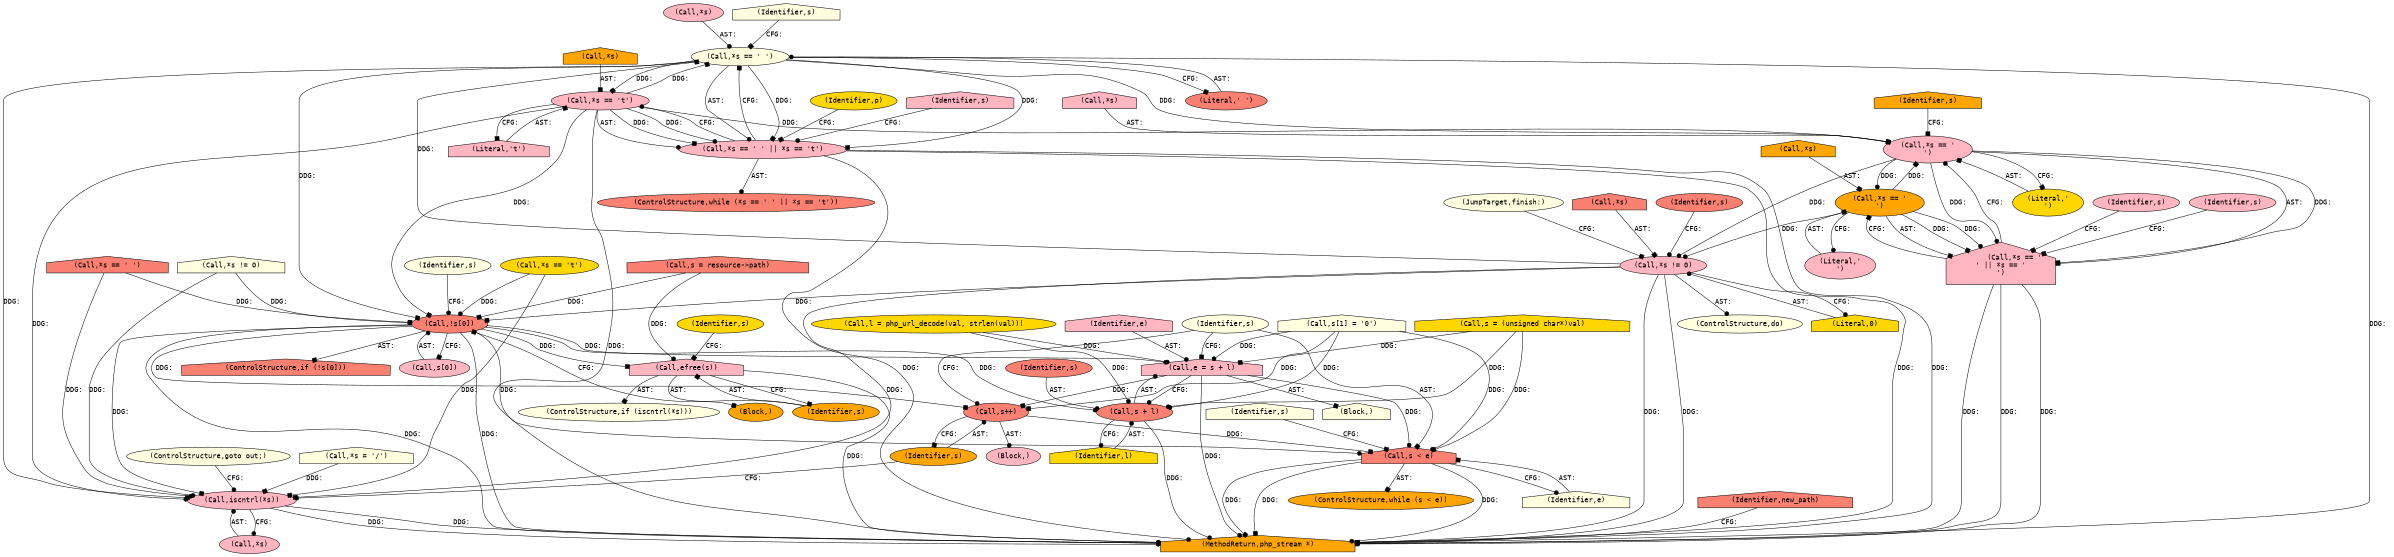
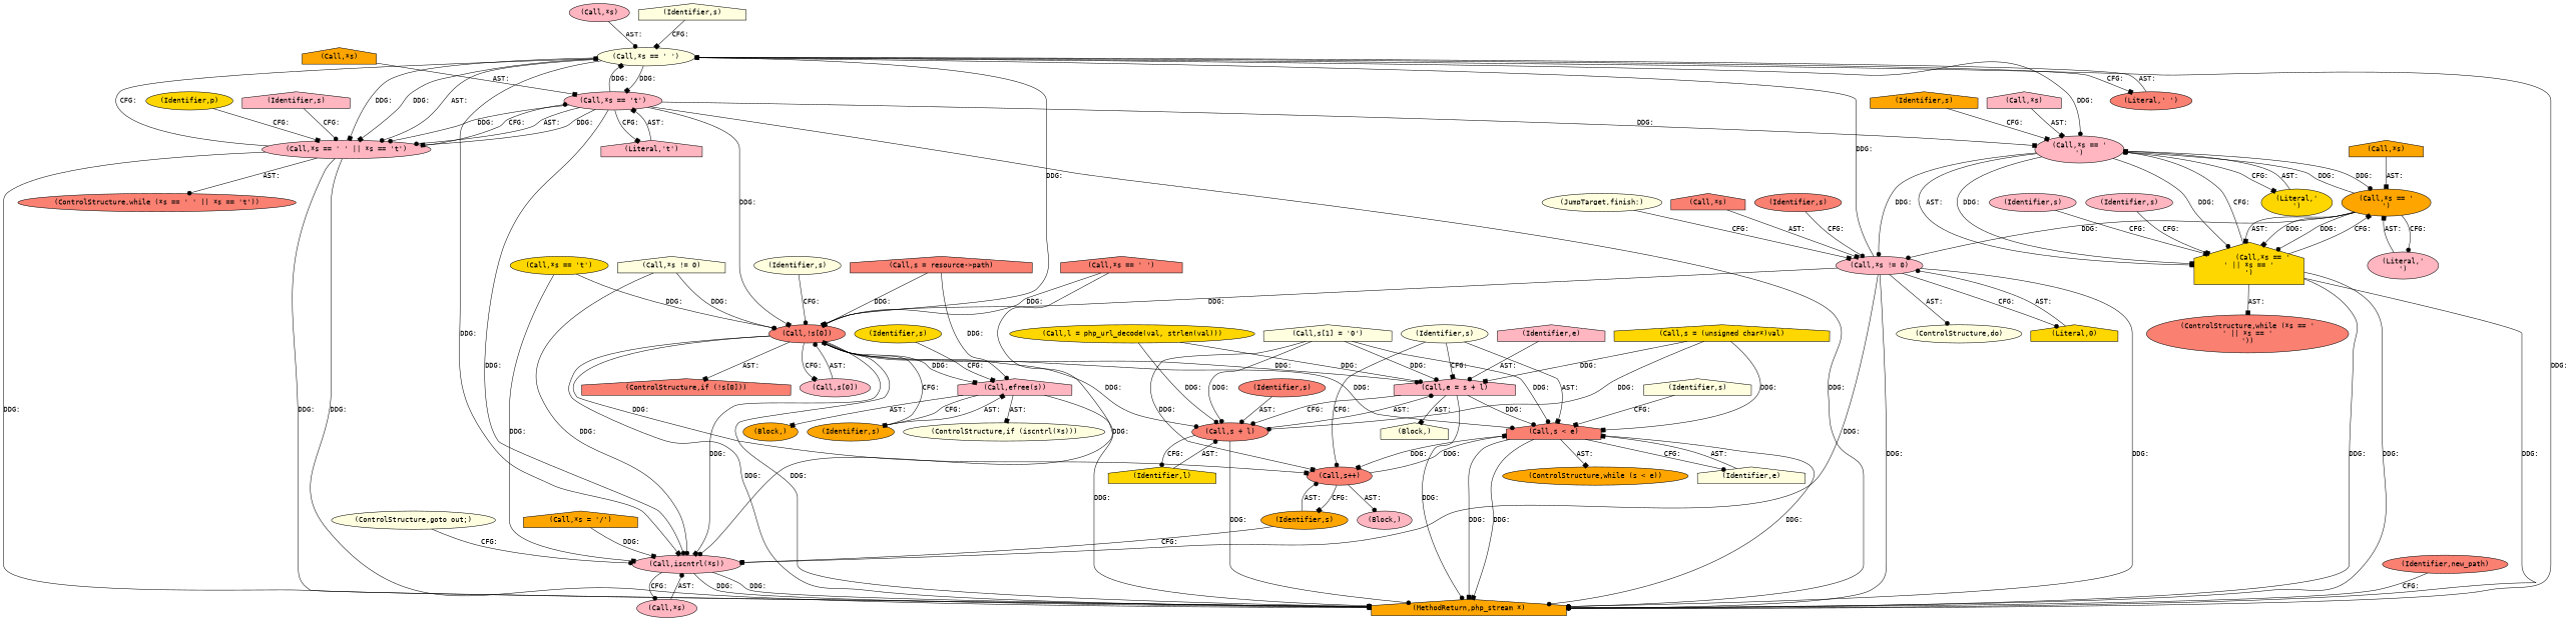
  digraph {
    fontname="DejaVu Sans Mono"
    node [fillcolor=lightpink fontname="DejaVu Sans Mono" shape=ellipse style=filled]
    edge [arrowhead=box fontname="DejaVu Sans Mono"]
    n1 [fillcolor=lightyellow label="(Call,*s == ' ')"]
    n2 [label="(Call,*s == '\t')"]
    n3 [label="(Call,*s == '\r')"]
    n4 [label="(Call,*s == ' ' || *s == '\t')"]
    n5 [fillcolor=salmon label="(Call,!s[0])"]
    n6 [label="(Call,iscntrl(*s))"]
    n7 [fillcolor=salmon label="(Literal,' ')"]
    n8 [fillcolor=orange label="(MethodReturn,php_stream *)" shape=house]
    n9 [label="(Literal,'\t')" shape=house]
    n10 [label="(Call,*s != 0)"]
    n11 [fillcolor=orange label="(Call,*s == '\n')"]
-   n12 [label="(Call,*s == '\r' || *s == '\n')" shape=house]
+   n12 [fillcolor=gold label="(Call,*s == '\r' || *s == '\n')" shape=house]
    n13 [fillcolor=gold label="(Literal,'\r')"]
    n14 [fillcolor=salmon label="(ControlStructure,while (*s == ' ' || *s == '\t'))"]
    n15 [label="(Call,efree(s))" shape=house]
    n16 [label="(Call,e = s + l)" shape=house]
    n17 [fillcolor=salmon label="(Call,s < e)" shape=house]
    n18 [fillcolor=salmon label="(Call,s++)"]
    n19 [fillcolor=salmon label="(Call,s + l)"]
    n20 [fillcolor=salmon label="(ControlStructure,if (!s[0]))" shape=house]
    n21 [label="(Call,s[0])"]
    n22 [label="(Call,*s)"]
    n23 [fillcolor=lightyellow label="(ControlStructure,do)"]
    n24 [fillcolor=gold label="(Literal,0)" shape=house]
    n25 [label="(Literal,'\n')"]
+   n26 [fillcolor=salmon label="(ControlStructure,while (*s == '\r' || *s == '\n'))"]
    n27 [fillcolor=orange label="(Block,)"]
    n28 [fillcolor=orange label="(Identifier,s)"]
    n29 [fillcolor=lightyellow label="(ControlStructure,if (iscntrl(*s)))"]
    n30 [fillcolor=lightyellow label="(Block,)" shape=house]
    n31 [fillcolor=orange label="(ControlStructure,while (s < e))"]
    n32 [fillcolor=lightyellow label="(Identifier,e)" shape=house]
    n33 [label="(Block,)"]
    n34 [fillcolor=orange label="(Identifier,s)"]
    n35 [fillcolor=gold label="(Identifier,l)" shape=house]
    n36 [fillcolor=orange label="(Call,*s)" shape=house]
    n37 [fillcolor=gold label="(Call,l = php_url_decode(val, strlen(val)))"]
    n38 [fillcolor=lightyellow label="(Call,*s != 0)" shape=house]
    n39 [fillcolor=orange label="(Call,*s)" shape=house]
    n40 [fillcolor=gold label="(Identifier,p)"]
    n41 [fillcolor=lightyellow label="(Call,s[1] = '\0')" shape=house]
    n42 [label="(Identifier,s)"]
    n43 [fillcolor=lightyellow label="(Identifier,s)"]
-   n44 [fillcolor=salmon label="(Identifier,new_path)" shape=house]
+   n44 [fillcolor=salmon label="(Identifier,new_path)"]
    n45 [fillcolor=gold label="(Call,*s == '\t')"]
    n46 [label="(Call,*s)"]
    n47 [fillcolor=lightyellow label="(ControlStructure,goto out;)"]
    n48 [label="(Identifier,s)"]
    n49 [fillcolor=salmon label="(Call,s = resource->path)" shape=house]
    n50 [label="(Identifier,e)" shape=house]
    n51 [fillcolor=salmon label="(Identifier,s)"]
    n52 [fillcolor=salmon label="(Identifier,s)"]
    n53 [fillcolor=orange label="(Identifier,s)" shape=house]
    n54 [fillcolor=gold label="(Identifier,s)"]
    n55 [fillcolor=lightyellow label="(JumpTarget,finish:)"]
    n56 [fillcolor=lightyellow label="(Identifier,s)" shape=house]
    n57 [fillcolor=salmon label="(Call,*s)" shape=house]
    n58 [label="(Call,*s)" shape=house]
-   n59 [fillcolor=lightyellow label="(Call,*s = '/')" shape=house]
+   n59 [fillcolor=orange label="(Call,*s = '/')" shape=house]
    n60 [fillcolor=salmon label="(Call,*s == ' ')" shape=house]
    n61 [fillcolor=lightyellow label="(Identifier,s)"]
    n62 [fillcolor=gold label="(Call,s = (unsigned char*)val)" shape=house]
    n63 [label="(Identifier,s)" shape=house]
    n64 [fillcolor=lightyellow label="(Identifier,s)" shape=house]
    n1 -> n2 [label="DDG: "]
    n1 -> n3 [arrowhead=dot label="DDG: "]
    n1 -> n4 [arrowhead=dot label="AST: "]
    n1 -> n4 [label="DDG: "]
    n1 -> n4 [label="DDG: "]
    n1 -> n5 [label="DDG: "]
    n1 -> n6 [label="DDG: "]
    n1 -> n7 [label="CFG: "]
    n1 -> n8 [arrowhead=dot label="DDG: "]
    n2 -> n1 [label="DDG: "]
    n2 -> n3 [label="DDG: "]
    n2 -> n4 [arrowhead=dot label="AST: "]
    n2 -> n4 [label="DDG: "]
    n2 -> n4 [arrowhead=dot label="DDG: "]
    n2 -> n5 [label="DDG: "]
    n2 -> n6 [arrowhead=dot label="DDG: "]
    n2 -> n8 [arrowhead=dot label="DDG: "]
    n2 -> n9 [label="CFG: "]
    n3 -> n10 [arrowhead=dot label="DDG: "]
    n3 -> n11 [arrowhead=dot label="DDG: "]
    n3 -> n12 [label="AST: "]
    n3 -> n12 [label="DDG: "]
    n3 -> n12 [arrowhead=dot label="DDG: "]
    n3 -> n13 [label="CFG: "]
    n4 -> n1 [label="CFG: "]
    n4 -> n2 [arrowhead=dot label="CFG: "]
    n4 -> n8 [label="DDG: "]
    n4 -> n8 [label="DDG: "]
    n4 -> n8 [arrowhead=dot label="DDG: "]
    n4 -> n14 [arrowhead=dot label="AST: "]
    n5 -> n6 [label="DDG: "]
    n5 -> n8 [label="DDG: "]
    n5 -> n8 [arrowhead=dot label="DDG: "]
    n5 -> n15 [label="DDG: "]
    n5 -> n16 [arrowhead=dot label="DDG: "]
    n5 -> n17 [arrowhead=dot label="DDG: "]
    n5 -> n18 [label="DDG: "]
    n5 -> n19 [arrowhead=dot label="DDG: "]
    n5 -> n20 [label="AST: "]
    n5 -> n21 [label="CFG: "]
    n6 -> n8 [arrowhead=dot label="DDG: "]
    n6 -> n8 [arrowhead=dot label="DDG: "]
    n6 -> n22 [arrowhead=dot label="CFG: "]
    n7 -> n1 [arrowhead=dot label="AST: "]
    n9 -> n2 [label="AST: "]
    n10 -> n1 [label="DDG: "]
    n10 -> n5 [label="DDG: "]
    n10 -> n6 [label="DDG: "]
    n10 -> n8 [arrowhead=dot label="DDG: "]
    n10 -> n8 [arrowhead=dot label="DDG: "]
    n10 -> n23 [arrowhead=dot label="AST: "]
    n10 -> n24 [arrowhead=dot label="CFG: "]
    n11 -> n3 [label="DDG: "]
    n11 -> n10 [arrowhead=dot label="DDG: "]
    n11 -> n12 [label="AST: "]
    n11 -> n12 [label="DDG: "]
    n11 -> n12 [arrowhead=dot label="DDG: "]
    n11 -> n25 [arrowhead=dot label="CFG: "]
    n12 -> n3 [arrowhead=dot label="CFG: "]
    n12 -> n8 [arrowhead=dot label="DDG: "]
    n12 -> n8 [label="DDG: "]
    n12 -> n8 [arrowhead=dot label="DDG: "]
    n12 -> n11 [label="CFG: "]
+   n12 -> n26 [label="AST: "]
    n13 -> n3 [label="AST: "]
    n15 -> n8 [arrowhead=dot label="DDG: "]
    n15 -> n27 [label="AST: "]
    n15 -> n28 [label="CFG: "]
    n15 -> n29 [label="AST: "]
    n16 -> n8 [arrowhead=dot label="DDG: "]
    n16 -> n17 [arrowhead=dot label="DDG: "]
    n16 -> n19 [arrowhead=dot label="CFG: "]
    n16 -> n30 [label="AST: "]
    n17 -> n8 [label="DDG: "]
    n17 -> n8 [label="DDG: "]
    n17 -> n8 [arrowhead=dot label="DDG: "]
-   n16 -> n18 [label="DDG: "]
+   n17 -> n18 [label="DDG: "]
    n17 -> n31 [label="AST: "]
    n17 -> n32 [arrowhead=dot label="CFG: "]
    n18 -> n17 [label="DDG: "]
    n18 -> n33 [arrowhead=dot label="AST: "]
    n18 -> n34 [label="CFG: "]
    n19 -> n8 [arrowhead=dot label="DDG: "]
    n19 -> n16 [arrowhead=dot label="AST: "]
    n19 -> n35 [arrowhead=dot label="CFG: "]
    n21 -> n5 [arrowhead=dot label="AST: "]
    n22 -> n6 [arrowhead=dot label="AST: "]
    n24 -> n10 [arrowhead=dot label="AST: "]
    n25 -> n11 [label="AST: "]
    n28 -> n5 [label="CFG: "]
    n28 -> n15 [label="AST: "]
    n32 -> n17 [label="AST: "]
    n34 -> n6 [arrowhead=dot label="CFG: "]
    n34 -> n18 [arrowhead=dot label="AST: "]
    n35 -> n19 [arrowhead=dot label="AST: "]
    n36 -> n2 [label="AST: "]
    n37 -> n16 [arrowhead=dot label="DDG: "]
    n37 -> n19 [arrowhead=dot label="DDG: "]
    n38 -> n5 [arrowhead=dot label="DDG: "]
    n38 -> n6 [arrowhead=dot label="DDG: "]
    n39 -> n11 [label="AST: "]
    n40 -> n4 [label="CFG: "]
    n41 -> n16 [arrowhead=dot label="DDG: "]
    n41 -> n17 [arrowhead=dot label="DDG: "]
    n41 -> n18 [label="DDG: "]
    n41 -> n19 [arrowhead=dot label="DDG: "]
    n42 -> n12 [label="CFG: "]
    n43 -> n16 [label="CFG: "]
    n43 -> n17 [label="AST: "]
    n43 -> n18 [arrowhead=dot label="CFG: "]
    n44 -> n8 [label="CFG: "]
    n45 -> n5 [arrowhead=dot label="DDG: "]
    n45 -> n6 [label="DDG: "]
    n46 -> n1 [arrowhead=dot label="AST: "]
    n47 -> n6 [arrowhead=dot label="CFG: "]
    n48 -> n12 [label="CFG: "]
    n49 -> n5 [label="DDG: "]
    n49 -> n15 [arrowhead=dot label="DDG: "]
    n50 -> n16 [arrowhead=dot label="AST: "]
    n51 -> n19 [arrowhead=dot label="AST: "]
    n52 -> n10 [arrowhead=dot label="CFG: "]
    n53 -> n3 [label="CFG: "]
    n54 -> n15 [label="CFG: "]
    n55 -> n10 [label="CFG: "]
    n56 -> n17 [label="CFG: "]
    n57 -> n10 [label="AST: "]
    n58 -> n3 [label="AST: "]
    n59 -> n6 [label="DDG: "]
    n60 -> n5 [label="DDG: "]
    n60 -> n6 [arrowhead=dot label="DDG: "]
    n61 -> n5 [arrowhead=dot label="CFG: "]
    n62 -> n16 [label="DDG: "]
    n62 -> n17 [label="DDG: "]
    n62 -> n19 [arrowhead=dot label="DDG: "]
    n63 -> n4 [arrowhead=dot label="CFG: "]
    n64 -> n1 [label="CFG: "]
  }
